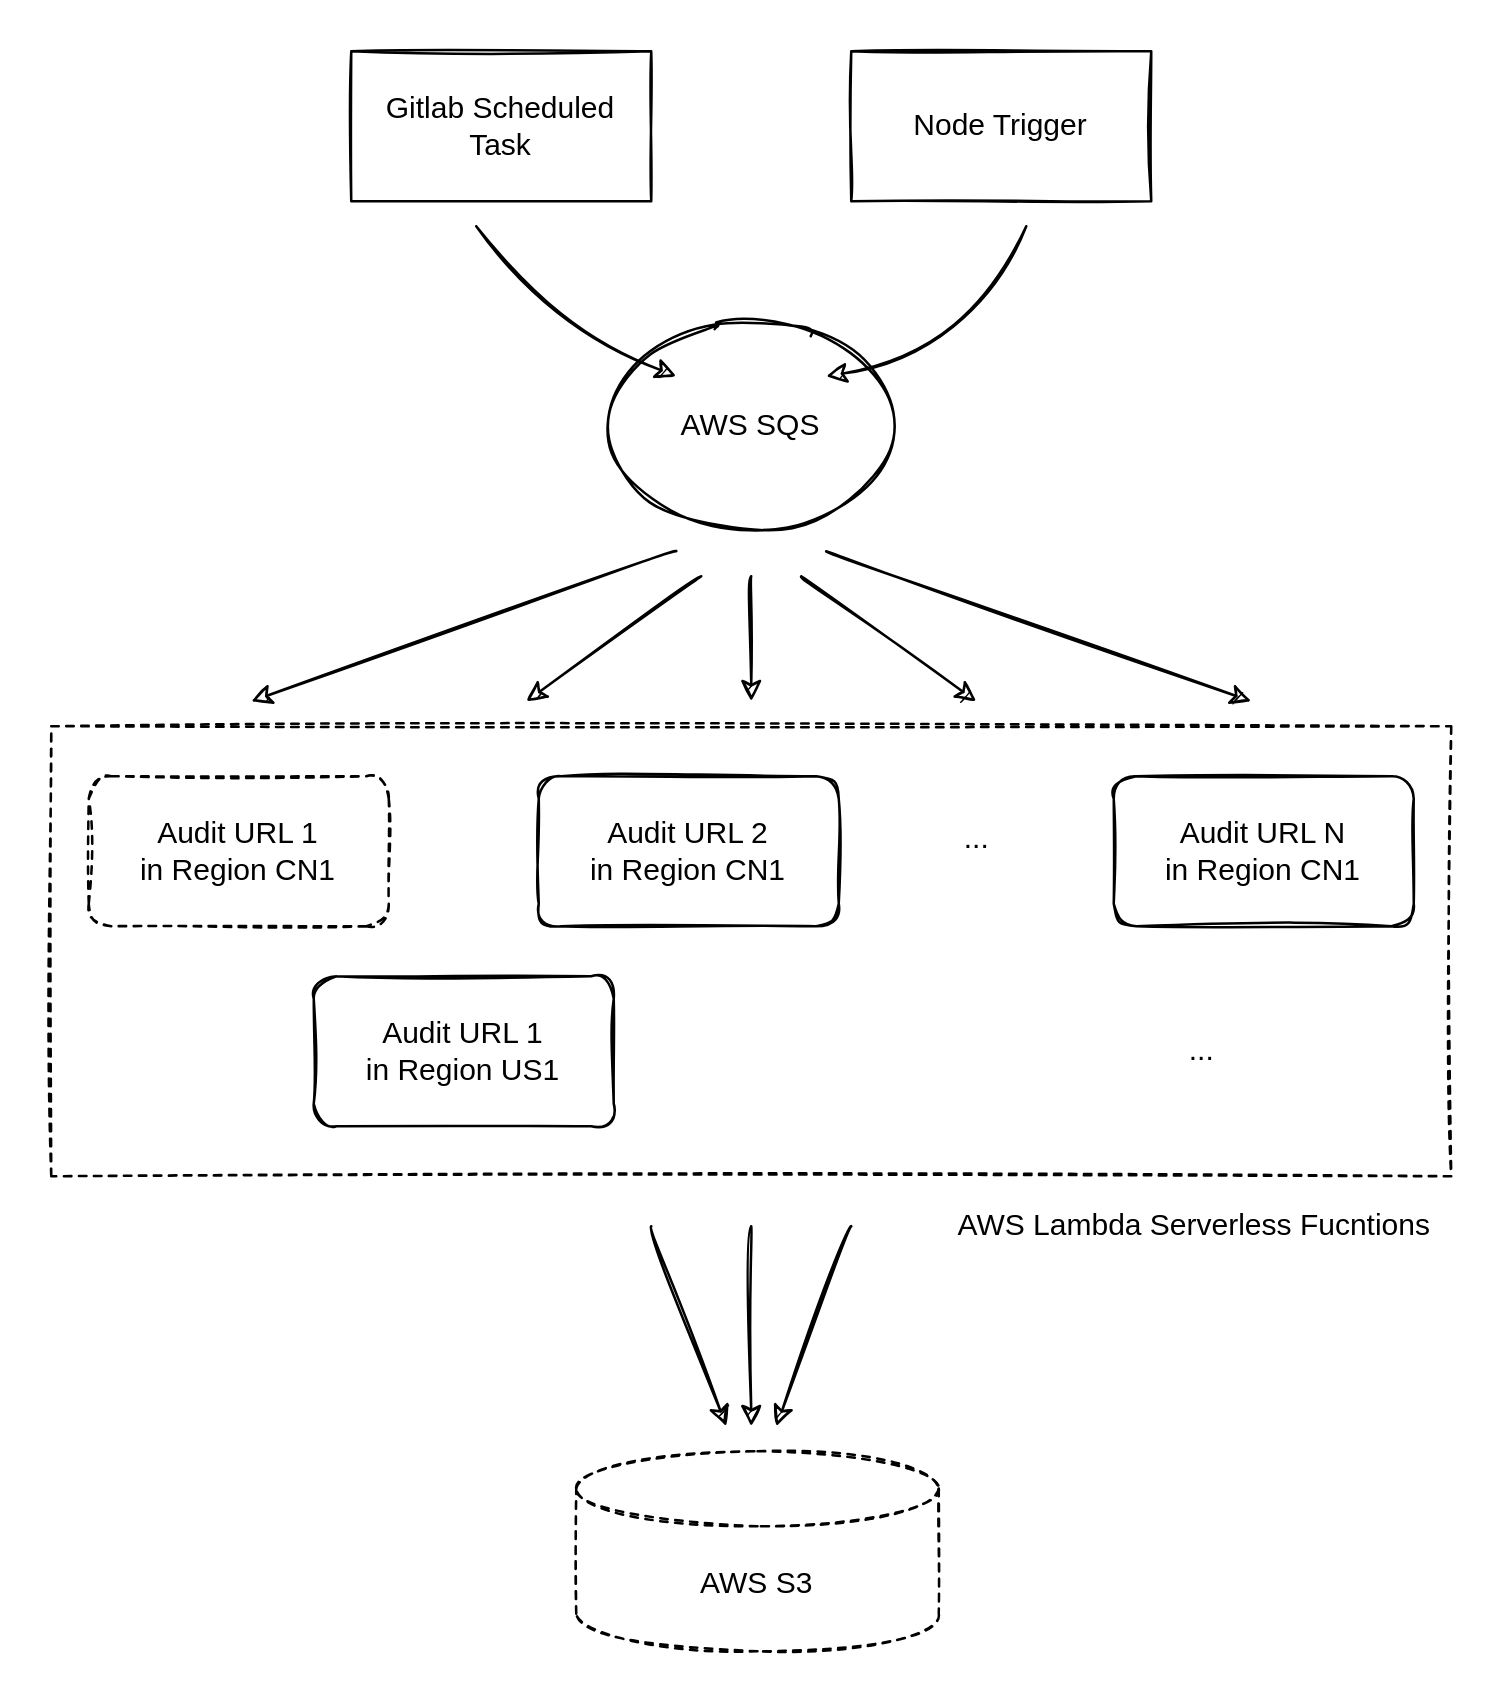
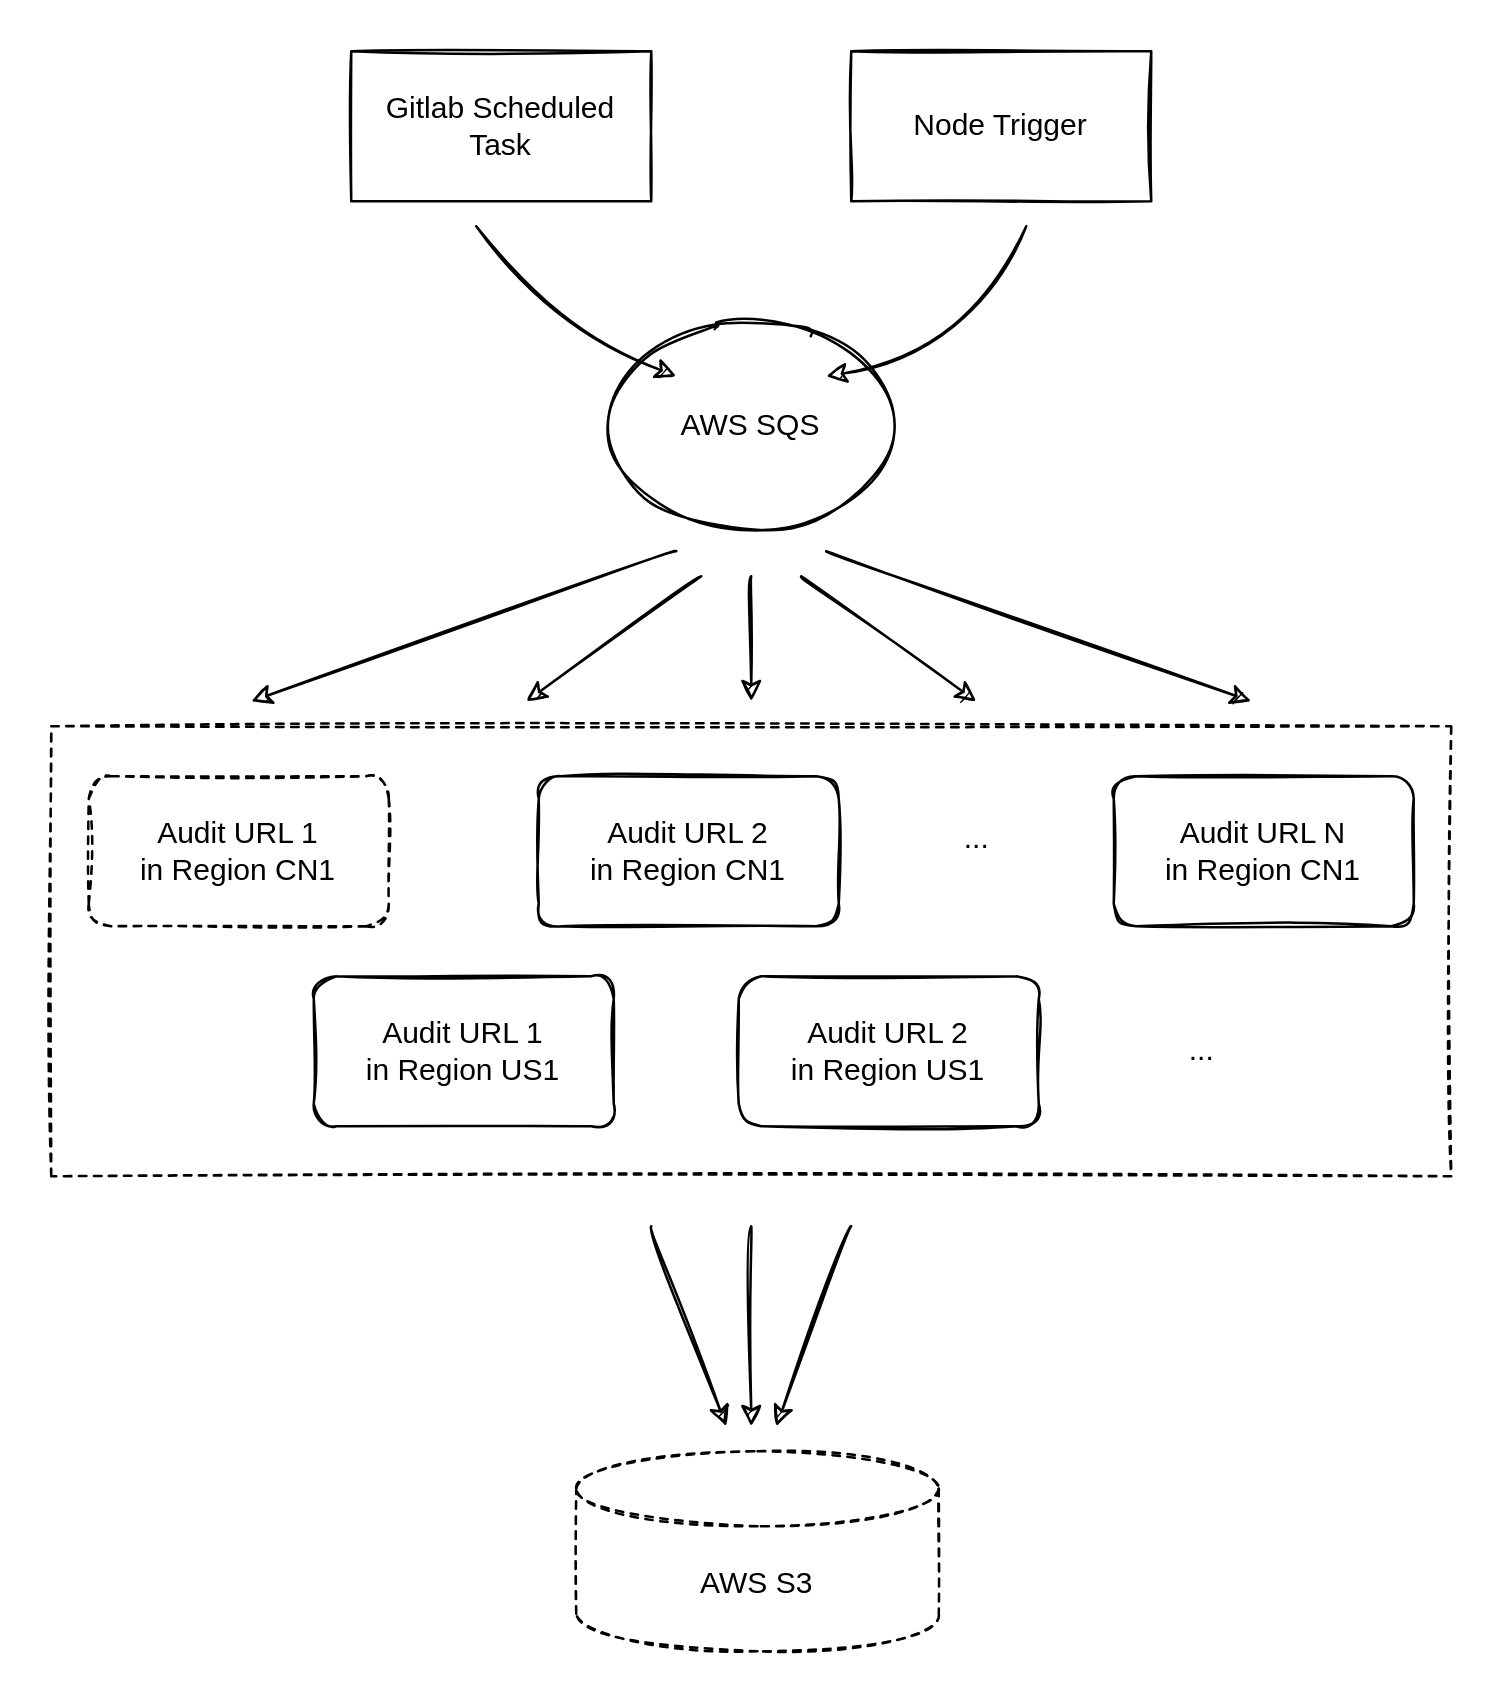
  <mxCell id="0" />
  <mxCell id="1" parent="0" />
  <mxCell id="2" value="" style="rounded=0;whiteSpace=wrap;html=1;sketch=1;dashed=1;" vertex="1" parent="1"><mxGeometry x="20" y="290" width="560" height="180" as="geometry" /></mxCell>
  <mxCell id="3" value="AWS SQS" style="ellipse;whiteSpace=wrap;html=1;sketch=1;" vertex="1" parent="1"><mxGeometry x="240" y="130" width="120" height="80" as="geometry" /></mxCell>
  <mxCell id="4" value="Gitlab Scheduled Task" style="rounded=0;whiteSpace=wrap;html=1;sketch=1;" vertex="1" parent="1"><mxGeometry x="140" y="20" width="120" height="60" as="geometry" /></mxCell>
  <mxCell id="5" value="Node Trigger" style="rounded=0;whiteSpace=wrap;html=1;sketch=1;" vertex="1" parent="1"><mxGeometry x="340" y="20" width="120" height="60" as="geometry" /></mxCell>
  <mxCell id="6" value="" style="endArrow=classic;html=1;curved=1;sketch=1;" edge="1" parent="1"><mxGeometry width="50" height="50" relative="1" as="geometry"><mxPoint x="190" y="90" as="sourcePoint" /><mxPoint x="270" y="150" as="targetPoint" /><Array as="points"><mxPoint x="220" y="130" /></Array></mxGeometry></mxCell>
  <mxCell id="7" value="" style="endArrow=classic;html=1;curved=1;sketch=1;" edge="1" parent="1"><mxGeometry width="50" height="50" relative="1" as="geometry"><mxPoint x="410" y="90" as="sourcePoint" /><mxPoint x="330" y="150" as="targetPoint" /><Array as="points"><mxPoint x="390" y="140" /></Array></mxGeometry></mxCell>
  <mxCell id="8" value="Audit URL 1&lt;br&gt;in Region CN1" style="rounded=1;whiteSpace=wrap;html=1;sketch=1;dashed=1;" vertex="1" parent="1"><mxGeometry x="35" y="310" width="120" height="60" as="geometry" /></mxCell>
  <mxCell id="9" value="Audit URL 2&lt;br&gt;in Region CN1" style="rounded=1;whiteSpace=wrap;html=1;sketch=1;" vertex="1" parent="1"><mxGeometry x="215" y="310" width="120" height="60" as="geometry" /></mxCell>
  <mxCell id="10" value="Audit URL N&lt;br&gt;in Region CN1" style="rounded=1;whiteSpace=wrap;html=1;sketch=1;" vertex="1" parent="1"><mxGeometry x="445" y="310" width="120" height="60" as="geometry" /></mxCell>
  <mxCell id="11" value="Audit URL 1&lt;br&gt;in Region US1" style="rounded=1;whiteSpace=wrap;html=1;sketch=1;" vertex="1" parent="1"><mxGeometry x="125" y="390" width="120" height="60" as="geometry" /></mxCell>
+ <mxCell id="12" value="Audit URL 2&lt;br&gt;in Region US1" style="rounded=1;whiteSpace=wrap;html=1;sketch=1;" vertex="1" parent="1"><mxGeometry x="295" y="390" width="120" height="60" as="geometry" /></mxCell>
  <mxCell id="13" value="..." style="text;html=1;align=center;verticalAlign=middle;resizable=0;points=[];autosize=1;strokeColor=none;fillColor=none;" vertex="1" parent="1"><mxGeometry x="375" y="320" width="30" height="30" as="geometry" /></mxCell>
  <mxCell id="14" value="..." style="text;html=1;align=center;verticalAlign=middle;resizable=0;points=[];autosize=1;strokeColor=none;fillColor=none;" vertex="1" parent="1"><mxGeometry x="465" y="405" width="30" height="30" as="geometry" /></mxCell>
  <mxCell id="15" value="" style="endArrow=classic;html=1;sketch=1;curved=1;" edge="1" parent="1"><mxGeometry width="50" height="50" relative="1" as="geometry"><mxPoint x="270" y="220" as="sourcePoint" /><mxPoint x="100" y="280" as="targetPoint" /></mxGeometry></mxCell>
  <mxCell id="16" value="" style="endArrow=classic;html=1;sketch=1;curved=1;" edge="1" parent="1"><mxGeometry width="50" height="50" relative="1" as="geometry"><mxPoint x="280" y="230" as="sourcePoint" /><mxPoint x="210" y="280" as="targetPoint" /></mxGeometry></mxCell>
  <mxCell id="17" value="" style="endArrow=classic;html=1;sketch=1;curved=1;" edge="1" parent="1"><mxGeometry width="50" height="50" relative="1" as="geometry"><mxPoint x="300" y="230" as="sourcePoint" /><mxPoint x="300" y="280" as="targetPoint" /></mxGeometry></mxCell>
  <mxCell id="18" value="" style="endArrow=classic;html=1;sketch=1;curved=1;" edge="1" parent="1"><mxGeometry width="50" height="50" relative="1" as="geometry"><mxPoint x="330" y="220" as="sourcePoint" /><mxPoint x="500" y="280" as="targetPoint" /></mxGeometry></mxCell>
  <mxCell id="19" value="" style="endArrow=classic;html=1;sketch=1;curved=1;" edge="1" parent="1"><mxGeometry width="50" height="50" relative="1" as="geometry"><mxPoint x="320" y="230" as="sourcePoint" /><mxPoint x="390" y="280" as="targetPoint" /></mxGeometry></mxCell>
- <mxCell id="20" value="AWS Lambda Serverless Fucntions" style="text;html=1;strokeColor=none;fillColor=none;align=center;verticalAlign=middle;whiteSpace=wrap;rounded=0;dashed=1;sketch=1;" vertex="1" parent="1"><mxGeometry x="375" y="475" width="205" height="30" as="geometry" /></mxCell>
  <mxCell id="21" value="AWS S3" style="shape=cylinder3;whiteSpace=wrap;html=1;boundedLbl=1;backgroundOutline=1;size=15;rounded=1;dashed=1;sketch=1;" vertex="1" parent="1"><mxGeometry x="230" y="580" width="145" height="80" as="geometry" /></mxCell>
  <mxCell id="22" value="" style="endArrow=classic;html=1;sketch=1;curved=1;" edge="1" parent="1"><mxGeometry width="50" height="50" relative="1" as="geometry"><mxPoint x="300" y="490" as="sourcePoint" /><mxPoint x="300" y="570" as="targetPoint" /></mxGeometry></mxCell>
  <mxCell id="23" value="" style="endArrow=classic;html=1;sketch=1;curved=1;" edge="1" parent="1"><mxGeometry width="50" height="50" relative="1" as="geometry"><mxPoint x="340" y="490" as="sourcePoint" /><mxPoint x="310" y="570" as="targetPoint" /></mxGeometry></mxCell>
  <mxCell id="24" value="" style="endArrow=classic;html=1;sketch=1;curved=1;" edge="1" parent="1"><mxGeometry width="50" height="50" relative="1" as="geometry"><mxPoint x="260" y="490" as="sourcePoint" /><mxPoint x="290" y="570" as="targetPoint" /></mxGeometry></mxCell>
